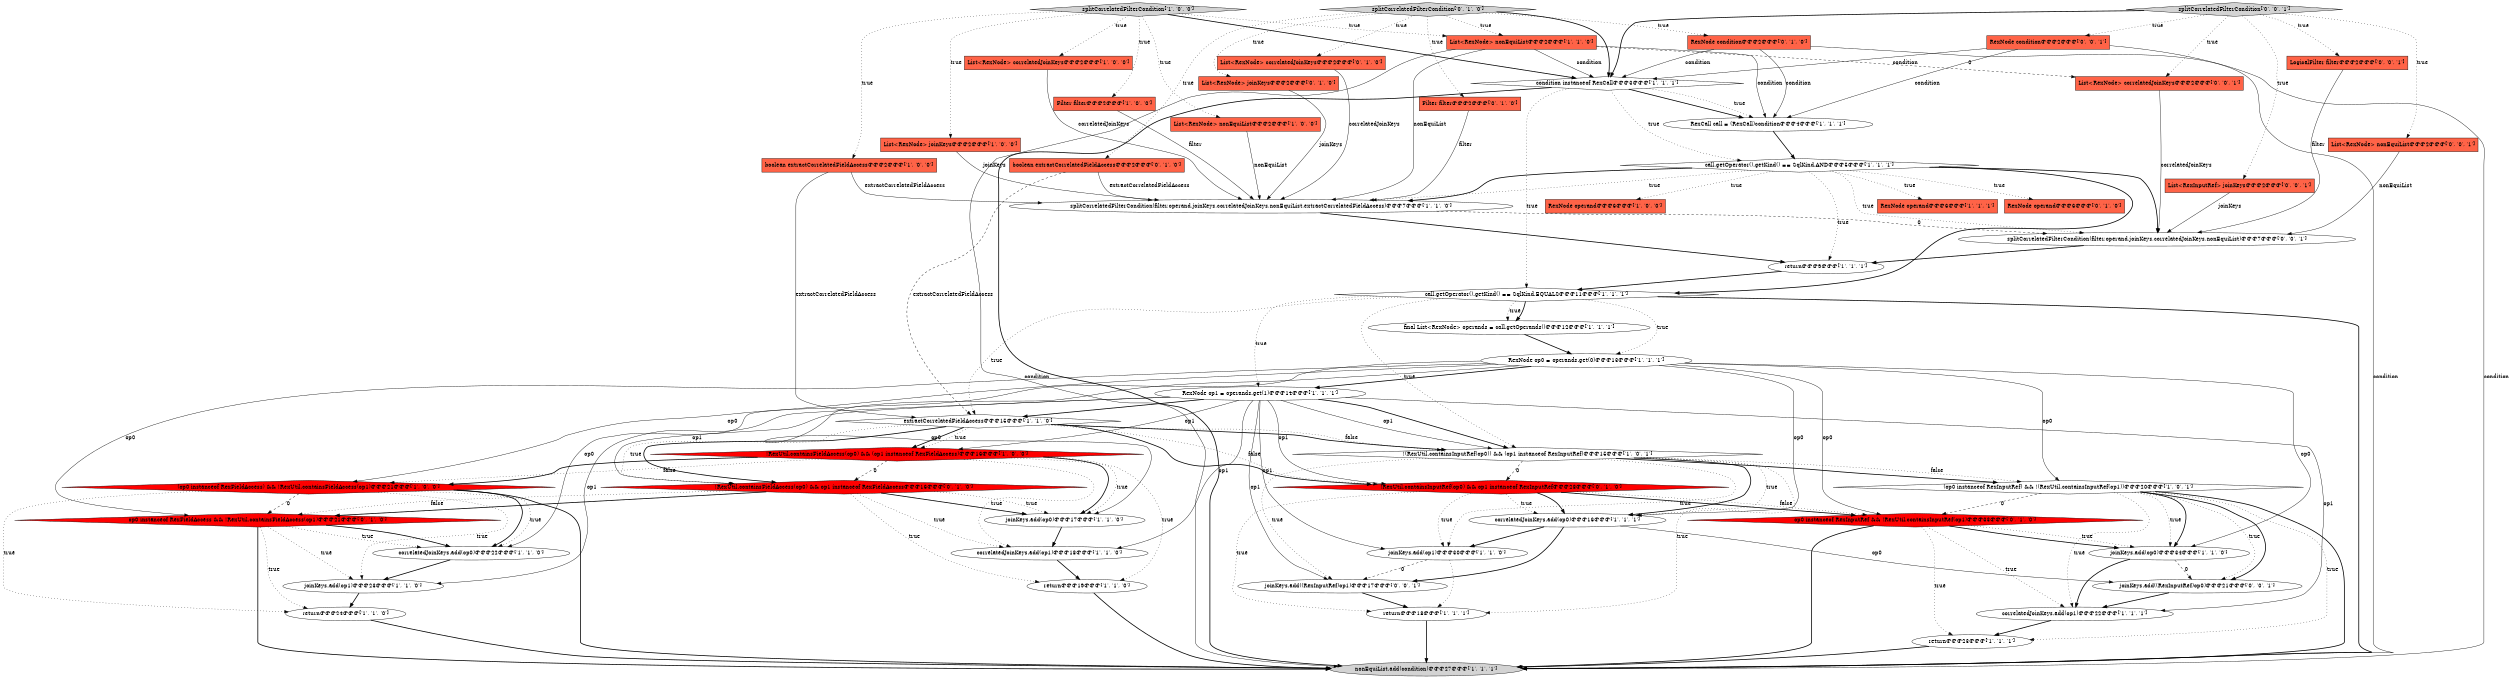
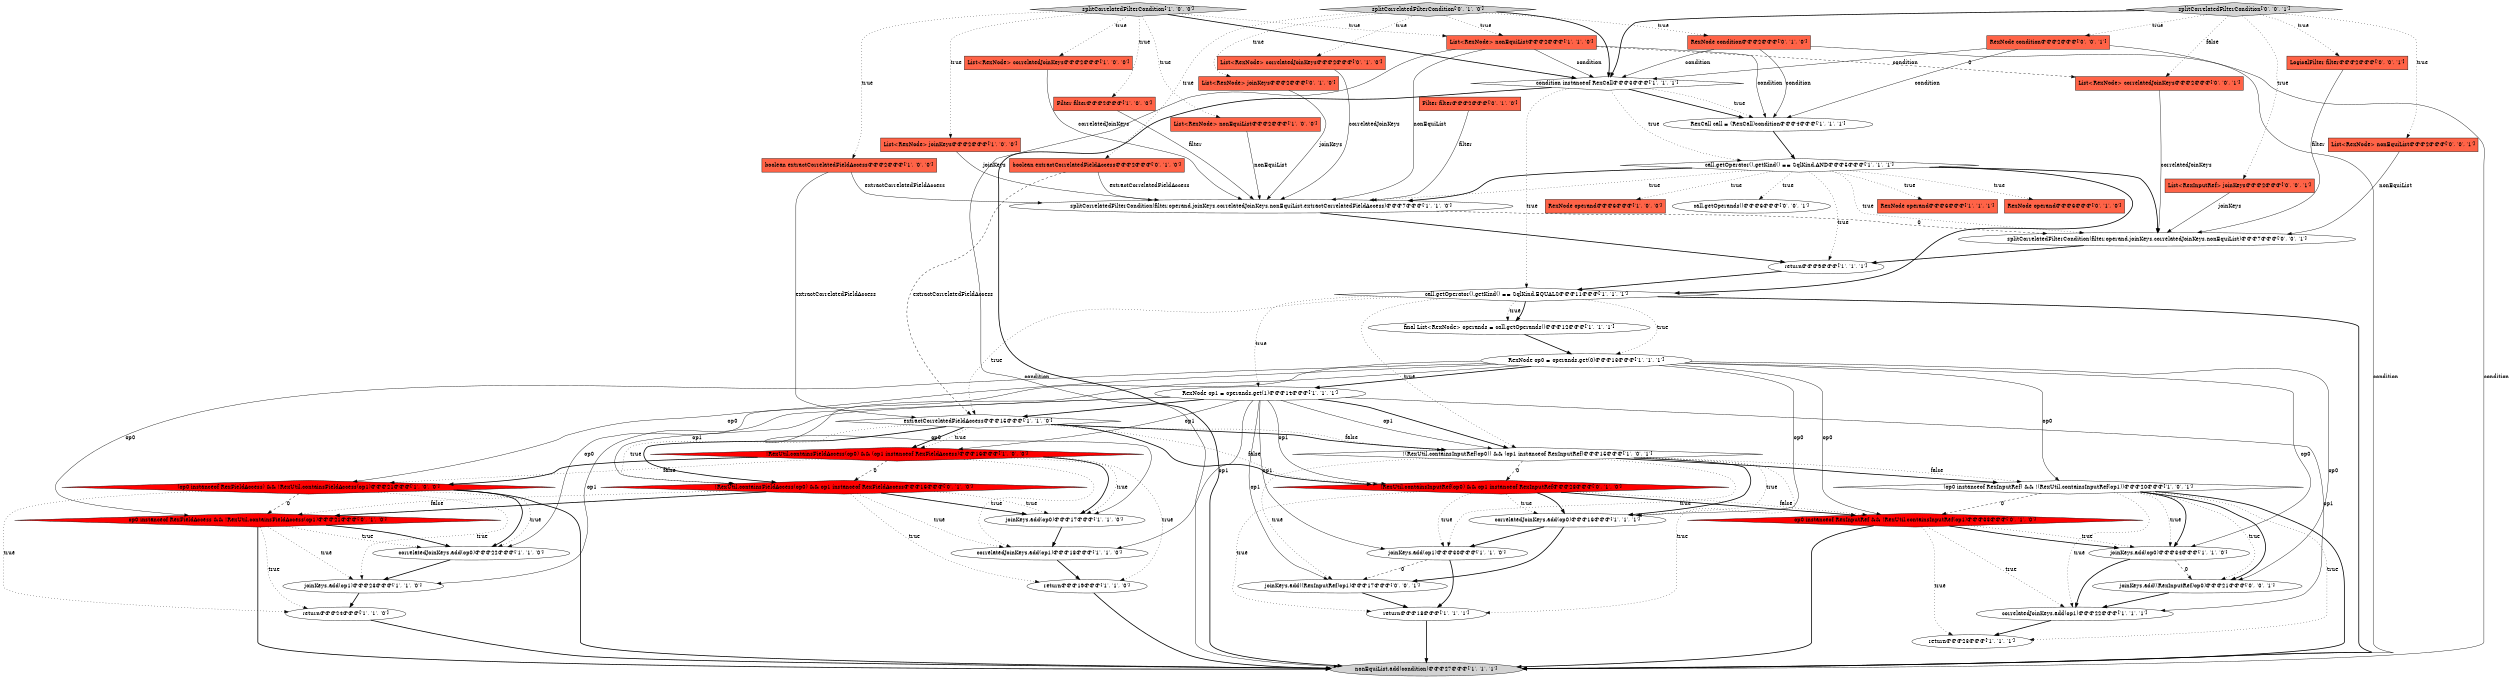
  digraph {
    node [fillcolor=white shape=ellipse style=filled]
    edge [style=dotted]
    n1 [fillcolor=tomato label="LogicalFilter filter@@@2@@@['0', '0', '1']" shape=box]
    n2 [label="splitCorrelatedFilterCondition(filter,operand,joinKeys,correlatedJoinKeys,nonEquiList)@@@7@@@['0', '0', '1']"]
    n3 [label="return@@@9@@@['1', '1', '1']"]
    n4 [fillcolor=red label="!RexUtil.containsFieldAccess(op0) && op1 instanceof RexFieldAccess@@@16@@@['0', '1', '0']" shape=diamond]
    n5 [label="return@@@19@@@['1', '1', '0']"]
    n6 [fillcolor=red label="op0 instanceof RexFieldAccess && !RexUtil.containsFieldAccess(op1)@@@21@@@['0', '1', '0']" shape=diamond]
    n7 [label="correlatedJoinKeys.add(op1)@@@18@@@['1', '1', '0']"]
    n8 [label="joinKeys.add(op0)@@@17@@@['1', '1', '0']"]
    n9 [fillcolor=lightgray label="nonEquiList.add(condition)@@@27@@@['1', '1', '1']"]
    n10 [label="return@@@24@@@['1', '1', '0']"]
    n11 [label="correlatedJoinKeys.add(op0)@@@22@@@['1', '1', '0']"]
    n12 [label="joinKeys.add(op1)@@@23@@@['1', '1', '0']"]
    n13 [fillcolor=tomato label="RexNode condition@@@2@@@['0', '1', '0']" shape=box]
    n14 [label="condition instanceof RexCall@@@3@@@['1', '1', '1']" shape=diamond]
    n15 [label="RexCall call = (RexCall)condition@@@4@@@['1', '1', '1']"]
    n16 [label="call.getOperator().getKind() == SqlKind.EQUALS@@@11@@@['1', '1', '1']" shape=diamond]
    n17 [label="call.getOperator().getKind() == SqlKind.AND@@@5@@@['1', '1', '1']" shape=diamond]
    n18 [label="joinKeys.add(op1)@@@30@@@['1', '1', '0']"]
    n19 [label="joinKeys.add((RexInputRef)op1)@@@17@@@['0', '0', '1']"]
    n20 [label="return@@@18@@@['1', '1', '1']"]
    n21 [fillcolor=tomato label="List<RexNode> nonEquiList@@@2@@@['0', '0', '1']" shape=box]
    n22 [fillcolor=red label="(op0 instanceof RexFieldAccess) && !RexUtil.containsFieldAccess(op1)@@@21@@@['1', '0', '0']" shape=diamond]
    n23 [label="correlatedJoinKeys.add(op1)@@@22@@@['1', '1', '1']"]
    n24 [label="return@@@23@@@['1', '1', '1']"]
    n25 [fillcolor=lightgray label="splitCorrelatedFilterCondition['0', '0', '1']" shape=diamond]
    n26 [fillcolor=tomato label="List<RexNode> correlatedJoinKeys@@@2@@@['0', '0', '1']" shape=box]
    n27 [fillcolor=tomato label="List<RexInputRef> joinKeys@@@2@@@['0', '0', '1']" shape=box]
    n28 [fillcolor=tomato label="RexNode condition@@@2@@@['0', '0', '1']" shape=box]
    n29 [label="RexNode op1 = operands.get(1)@@@14@@@['1', '1', '1']"]
    n30 [label="final List<RexNode> operands = call.getOperands()@@@12@@@['1', '1', '1']"]
    n31 [label="extractCorrelatedFieldAccess@@@15@@@['1', '1', '0']" shape=diamond]
    n32 [label="!(RexUtil.containsInputRef(op0)) && (op1 instanceof RexInputRef)@@@15@@@['1', '0', '1']" shape=diamond]
    n33 [label="RexNode op0 = operands.get(0)@@@13@@@['1', '1', '1']"]
    n34 [fillcolor=red label="!RexUtil.containsInputRef(op0) && op1 instanceof RexInputRef@@@28@@@['0', '1', '0']" shape=diamond]
    n35 [fillcolor=red label="!RexUtil.containsFieldAccess(op0) && (op1 instanceof RexFieldAccess)@@@16@@@['1', '0', '0']" shape=diamond]
    n36 [label="(op0 instanceof RexInputRef) && !(RexUtil.containsInputRef(op1))@@@20@@@['1', '0', '1']" shape=diamond]
    n37 [label="correlatedJoinKeys.add(op0)@@@16@@@['1', '1', '1']"]
    n38 [label="joinKeys.add((RexInputRef)op0)@@@21@@@['0', '0', '1']"]
    n39 [fillcolor=red label="op0 instanceof RexInputRef && !RexUtil.containsInputRef(op1)@@@33@@@['0', '1', '0']" shape=diamond]
    n40 [label="joinKeys.add(op0)@@@34@@@['1', '1', '0']"]
    n41 [fillcolor=tomato label="List<RexNode> correlatedJoinKeys@@@2@@@['1', '0', '0']" shape=box]
    n42 [label="splitCorrelatedFilterCondition(filter,operand,joinKeys,correlatedJoinKeys,nonEquiList,extractCorrelatedFieldAccess)@@@7@@@['1', '1', '0']"]
    n43 [fillcolor=tomato label="Filter filter@@@2@@@['1', '0', '0']" shape=box]
    n44 [fillcolor=tomato label="RexNode operand@@@6@@@['1', '1', '1']" shape=box]
    n45 [fillcolor=tomato label="Filter filter@@@2@@@['0', '1', '0']" shape=box]
    n46 [fillcolor=tomato label="RexNode operand@@@6@@@['0', '1', '0']" shape=box]
    n47 [fillcolor=tomato label="RexNode operand@@@6@@@['1', '0', '0']" shape=box]
+   n48 [label="call.getOperands()@@@6@@@['0', '0', '1']"]
    n49 [fillcolor=tomato label="boolean extractCorrelatedFieldAccess@@@2@@@['1', '0', '0']" shape=box]
    n50 [fillcolor=lightgray label="splitCorrelatedFilterCondition['0', '1', '0']" shape=diamond]
    n51 [fillcolor=tomato label="List<RexNode> nonEquiList@@@2@@@['1', '1', '0']" shape=box]
    n52 [fillcolor=tomato label="List<RexNode> correlatedJoinKeys@@@2@@@['0', '1', '0']" shape=box]
    n53 [fillcolor=tomato label="boolean extractCorrelatedFieldAccess@@@2@@@['0', '1', '0']" shape=box]
    n54 [fillcolor=tomato label="List<RexNode> joinKeys@@@2@@@['0', '1', '0']" shape=box]
    n55 [fillcolor=lightgray label="splitCorrelatedFilterCondition['1', '0', '0']" shape=diamond]
    n56 [fillcolor=tomato label="List<RexNode> nonEquiList@@@2@@@['1', '0', '0']" shape=box]
    n57 [fillcolor=tomato label="List<RexNode> joinKeys@@@2@@@['1', '0', '0']" shape=box]
    n1 -> n2 [label=filter style=solid]
    n2 -> n3 [style=bold]
    n3 -> n16 [style=bold]
    n4 -> n5 [label=true]
    n4 -> n6 [label=false]
    n4 -> n6 [style=bold]
    n4 -> n7 [label=true]
    n4 -> n8 [label=true]
    n4 -> n8 [style=bold]
    n5 -> n9 [style=bold]
    n6 -> n9 [style=bold]
    n6 -> n10 [label=true]
    n6 -> n11 [style=bold]
    n6 -> n11 [label=true]
    n6 -> n12 [label=true]
    n7 -> n5 [style=bold]
    n8 -> n7 [style=bold]
    n10 -> n9 [style=bold]
    n11 -> n12 [style=bold]
    n12 -> n10 [style=bold]
    n13 -> n9 [label=condition style=solid]
    n13 -> n14 [label=condition style=solid]
    n13 -> n15 [label=condition style=solid]
    n14 -> n9 [style=bold]
    n14 -> n15 [style=bold]
    n14 -> n15 [label=true]
    n14 -> n16 [label=true]
    n14 -> n17 [label=true]
    n15 -> n17 [style=bold]
    n16 -> n9 [style=bold]
    n16 -> n29 [label=true]
    n16 -> n30 [label=true]
    n16 -> n30 [style=bold]
    n16 -> n31 [label=true]
    n16 -> n32 [label=true]
    n16 -> n33 [label=true]
    n17 -> n2 [label=true]
    n17 -> n2 [style=bold]
    n17 -> n3 [label=true]
    n17 -> n16 [style=bold]
    n17 -> n42 [style=bold]
    n17 -> n42 [label=true]
    n17 -> n44 [label=true]
    n17 -> n46 [label=true]
    n17 -> n47 [label=true]
+   n17 -> n48 [label=true]
    n18 -> n19 [label=0 style=dashed]
-   n18 -> n20
+   n18 -> n20 [style=bold]
    n19 -> n20 [style=bold]
    n20 -> n9 [style=bold]
    n21 -> n2 [label=nonEquiList style=solid]
    n22 -> n6 [label=0 style=dashed]
    n22 -> n9 [style=bold]
    n22 -> n10 [label=true]
    n22 -> n11 [style=bold]
    n22 -> n11 [label=true]
    n22 -> n12 [label=true]
    n23 -> n24 [style=bold]
-   n24 -> n9 [style=bold]
    n25 -> n1 [label=true]
    n25 -> n14 [style=bold]
    n25 -> n21 [label=true]
-   n25 -> n26 [label=true]
+   n25 -> n26 [label=false]
    n25 -> n27 [label=true]
    n25 -> n28 [label=true]
    n26 -> n2 [label=correlatedJoinKeys style=solid]
    n27 -> n2 [label=joinKeys style=solid]
    n28 -> n9 [label=condition style=solid]
    n28 -> n14 [label=condition style=solid]
    n28 -> n15 [label=condition style=solid]
    n29 -> n4 [label=op1 style=solid]
    n29 -> n7 [label=op1 style=solid]
    n29 -> n12 [label=op1 style=solid]
    n29 -> n18 [label=op1 style=solid]
    n29 -> n19 [label=op1 style=solid]
    n29 -> n23 [label=op1 style=solid]
    n29 -> n31 [style=bold]
    n29 -> n32 [style=bold]
    n29 -> n32 [label=op1 style=solid]
    n29 -> n34 [label=op1 style=solid]
    n29 -> n35 [label=op1 style=solid]
    n30 -> n33 [style=bold]
    n31 -> n4 [style=bold]
    n31 -> n4 [label=true]
    n31 -> n32 [style=bold]
    n31 -> n32 [label=false]
    n31 -> n34 [style=bold]
    n31 -> n34 [label=false]
    n31 -> n35 [style=bold]
    n31 -> n35 [label=true]
    n32 -> n18 [label=true]
    n32 -> n19 [label=true]
    n32 -> n20 [label=true]
    n32 -> n34 [label=0 style=dashed]
    n32 -> n36 [label=false]
    n32 -> n36 [style=bold]
    n32 -> n37 [label=true]
    n32 -> n37 [style=bold]
    n33 -> n6 [label=op0 style=solid]
    n33 -> n8 [label=op0 style=solid]
    n33 -> n11 [label=op0 style=solid]
    n33 -> n22 [label=op0 style=solid]
    n33 -> n29 [style=bold]
    n33 -> n36 [label=op0 style=solid]
    n33 -> n37 [label=op0 style=solid]
-   n37 -> n38 [label=op0 style=solid]
+   n33 -> n38 [label=op0 style=solid]
    n33 -> n39 [label=op0 style=solid]
    n33 -> n40 [label=op0 style=solid]
    n34 -> n18 [label=true]
    n34 -> n20 [label=true]
    n34 -> n37 [style=bold]
    n34 -> n37 [label=true]
    n34 -> n39 [style=bold]
    n34 -> n39 [label=false]
    n35 -> n4 [label=0 style=dashed]
    n35 -> n5 [label=true]
    n35 -> n7 [label=true]
    n35 -> n8 [style=bold]
    n35 -> n8 [label=true]
    n35 -> n22 [label=false]
    n35 -> n22 [style=bold]
    n36 -> n9 [style=bold]
    n36 -> n23 [label=true]
    n36 -> n24 [label=true]
    n36 -> n38 [label=true]
    n36 -> n38 [style=bold]
    n36 -> n39 [label=0 style=dashed]
    n36 -> n40 [style=bold]
    n36 -> n40 [label=true]
    n37 -> n18 [style=bold]
    n37 -> n19 [style=bold]
    n38 -> n23 [style=bold]
    n39 -> n9 [style=bold]
    n39 -> n23 [label=true]
    n39 -> n24 [label=true]
    n39 -> n40 [label=true]
    n39 -> n40 [style=bold]
    n40 -> n23 [style=bold]
    n40 -> n38 [label=0 style=dashed]
    n41 -> n42 [label=correlatedJoinKeys style=solid]
    n42 -> n2 [label=0 style=dashed]
    n42 -> n3 [style=bold]
    n43 -> n42 [label=filter style=solid]
    n45 -> n42 [label=filter style=solid]
    n49 -> n31 [label=extractCorrelatedFieldAccess style=solid]
    n49 -> n42 [label=extractCorrelatedFieldAccess style=solid]
    n50 -> n13 [label=true]
    n50 -> n14 [style=bold]
-   n50 -> n45 [label=true]
    n50 -> n51 [label=true]
    n50 -> n52 [label=true]
    n50 -> n53 [label=true]
    n50 -> n54 [label=true]
    n51 -> n9 [label=condition style=solid]
    n51 -> n14 [label=condition style=solid]
    n51 -> n15 [label=condition style=solid]
    n51 -> n26 [label=0 style=dashed]
    n51 -> n42 [label=nonEquiList style=solid]
    n52 -> n42 [label=correlatedJoinKeys style=solid]
    n53 -> n31 [label=extractCorrelatedFieldAccess style=dashed]
    n53 -> n42 [label=extractCorrelatedFieldAccess style=solid]
    n54 -> n42 [label=joinKeys style=solid]
    n55 -> n14 [style=bold]
    n55 -> n41 [label=true]
    n55 -> n43 [label=true]
    n55 -> n49 [label=true]
    n55 -> n51 [label=true]
    n55 -> n56 [label=true]
    n55 -> n57 [label=true]
    n56 -> n42 [label=nonEquiList style=solid]
    n57 -> n42 [label=joinKeys style=solid]
  }
